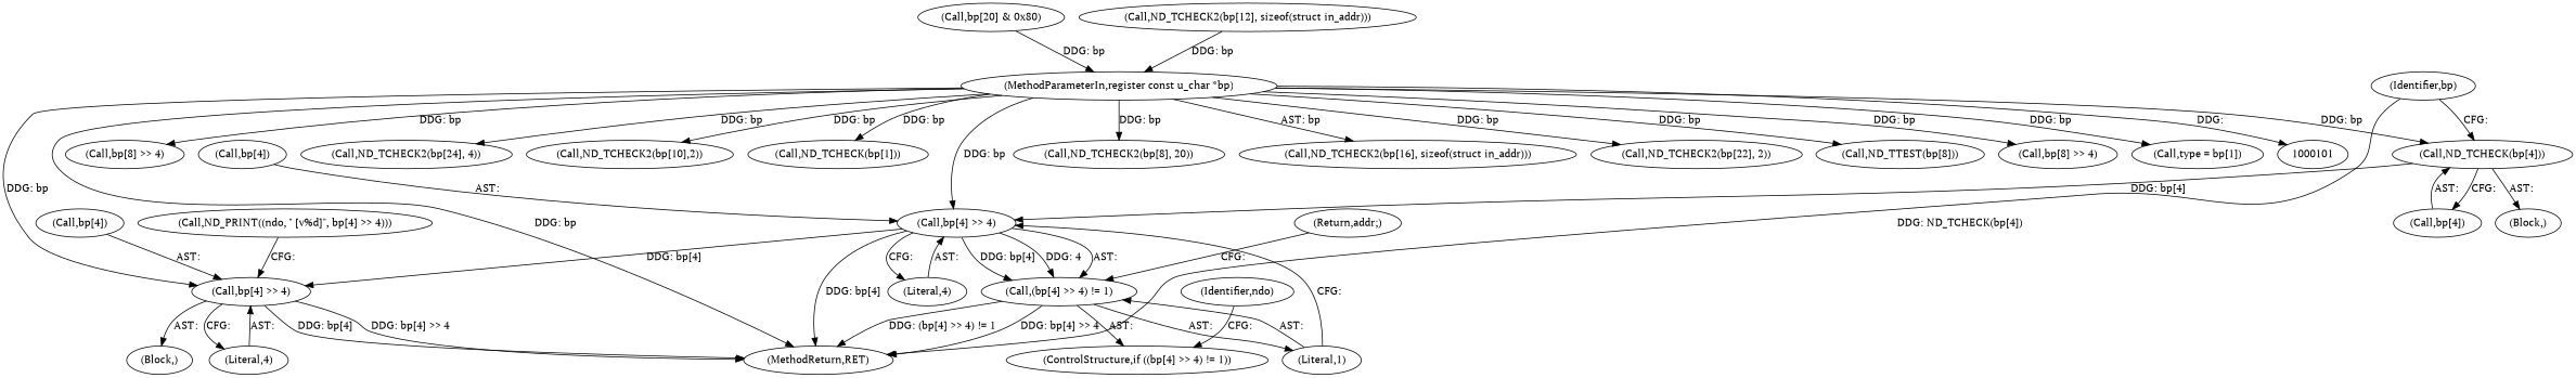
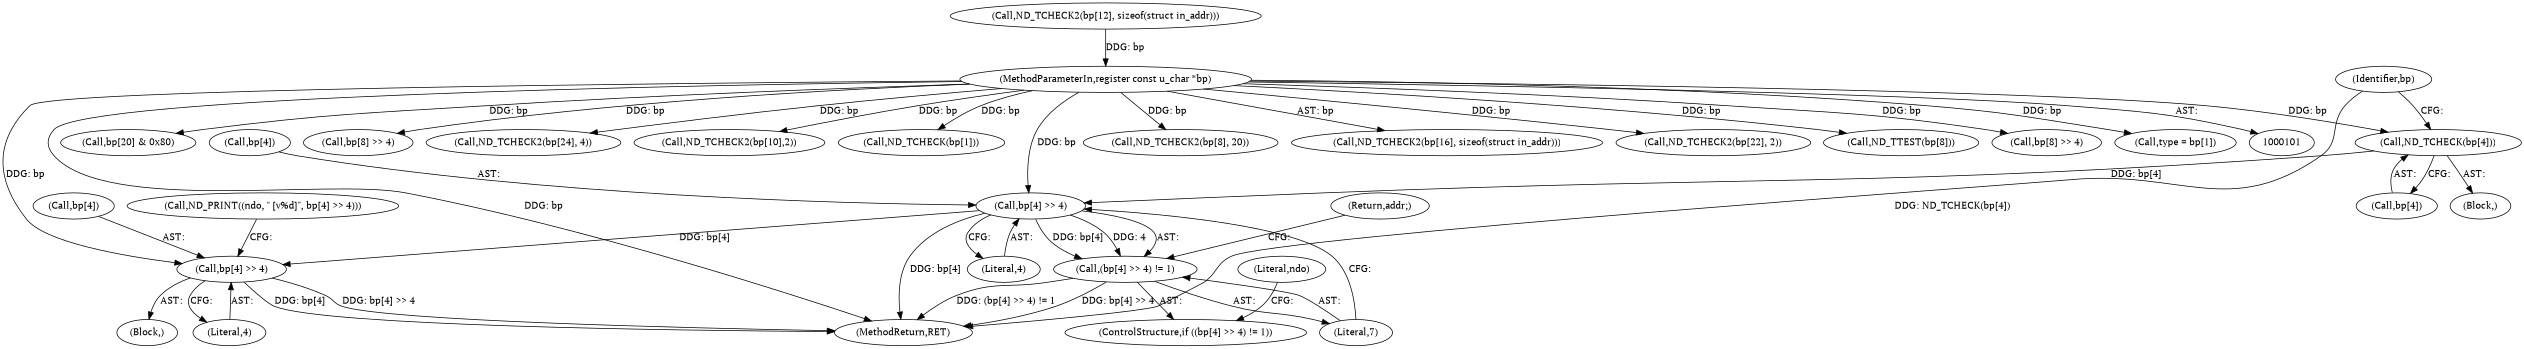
  digraph {
    fontname="PT Serif"
    node [fontname="PT Serif"]
    edge [fontname="PT Serif"]
    n1 [label="(Call,ND_TCHECK(bp[4]))"]
    n2 [label="(Call,bp[4] >> 4)"]
    n3 [label="(Call,bp[4])"]
    n4 [label="(Block,)"]
    n5 [label="(MethodReturn,RET)"]
    n6 [label="(Call,bp[4] >> 4)"]
    n7 [label="(Call,(bp[4] >> 4) != 1)"]
    n8 [label="(Literal,4)"]
    n9 [label="(MethodParameterIn,register const u_char *bp)"]
    n10 [label="(Call,bp[20] & 0x80)"]
    n11 [label="(Call,bp[8] >> 4)"]
    n12 [label="(Call,ND_TCHECK2(bp[24], 4))"]
    n13 [label="(Call,ND_TCHECK2(bp[10],2))"]
    n14 [label="(Call,ND_TCHECK(bp[1]))"]
    n15 [label="(Call,ND_TCHECK2(bp[8], 20))"]
    n16 [label="(Call,ND_TCHECK2(bp[16], sizeof(struct in_addr)))"]
    n17 [label="(Call,ND_TCHECK2(bp[22], 2))"]
    n18 [label="(Call,ND_TTEST(bp[8]))"]
    n19 [label="(Call,bp[8] >> 4)"]
    n20 [label="(Call,type = bp[1])"]
    1000101
    n22 [label="(Block,)"]
    n23 [label="(Literal,4)"]
    n24 [label="(Call,ND_TCHECK2(bp[12], sizeof(struct in_addr)))"]
    n25 [label="(ControlStructure,if ((bp[4] >> 4) != 1))"]
-   n26 [label="(Literal,1)"]
+   n26 [label="(Literal,7)"]
    n27 [label="(Call,bp[4])"]
    n28 [label="(Call,bp[4])"]
-   n29 [label="(Identifier,ndo)"]
+   n29 [label="(Literal,ndo)"]
    n30 [label="(Return,addr;)"]
    n31 [label="(Identifier,bp)"]
    n32 [label="(Call,ND_PRINT((ndo, \" [v%d]\", bp[4] >> 4)))"]
    n1 -> n2 [label="DDG: bp[4]"]
    n1 -> n3 [label="CFG: "]
    n1 -> n4 [label="AST: "]
    n2 -> n5 [label="DDG: bp[4]"]
    n2 -> n6 [label="DDG: bp[4]"]
    n2 -> n7 [label="AST: "]
    n2 -> n7 [label="DDG: bp[4]"]
    n2 -> n7 [label="DDG: 4"]
    n2 -> n8 [label="CFG: "]
    n3 -> n1 [label="AST: "]
    n6 -> n5 [label="DDG: bp[4]"]
    n6 -> n5 [label="DDG: bp[4] >> 4"]
    n6 -> n22 [label="AST: "]
    n6 -> n23 [label="CFG: "]
    n7 -> n5 [label="DDG: (bp[4] >> 4) != 1"]
    n7 -> n5 [label="DDG: bp[4] >> 4"]
    n7 -> n25 [label="AST: "]
    n7 -> n26 [label="AST: "]
    n8 -> n2 [label="AST: "]
    n9 -> n1 [label="DDG: bp"]
    n9 -> n2 [label="DDG: bp"]
    n9 -> n5 [label="DDG: bp"]
    n9 -> n6 [label="DDG: bp"]
-   n10 -> n9 [label="DDG: bp"]
+   n9 -> n10 [label="DDG: bp"]
    n9 -> n11 [label="DDG: bp"]
    n9 -> n12 [label="DDG: bp"]
    n9 -> n13 [label="DDG: bp"]
    n9 -> n14 [label="DDG: bp"]
    n9 -> n15 [label="DDG: bp"]
    n9 -> n16 [label="AST: bp"]
    n9 -> n17 [label="DDG: bp"]
    n9 -> n18 [label="DDG: bp"]
    n9 -> n19 [label="DDG: bp"]
    n9 -> n20 [label="DDG: bp"]
-   n9 -> 1000101 [label="DDG: "]
+   n9 -> 1000101 [label="AST: "]
    n23 -> n6 [label="AST: "]
    n24 -> n9 [label="DDG: bp"]
    n26 -> n2 [label="CFG: "]
    n26 -> n7 [label="AST: "]
    n27 -> n2 [label="AST: "]
    n28 -> n6 [label="AST: "]
    n29 -> n25 [label="CFG: "]
    n30 -> n7 [label="CFG: "]
    n31 -> n1 [label="CFG: "]
    n31 -> n5 [label="DDG: ND_TCHECK(bp[4])"]
    n32 -> n6 [label="CFG: "]
  }
